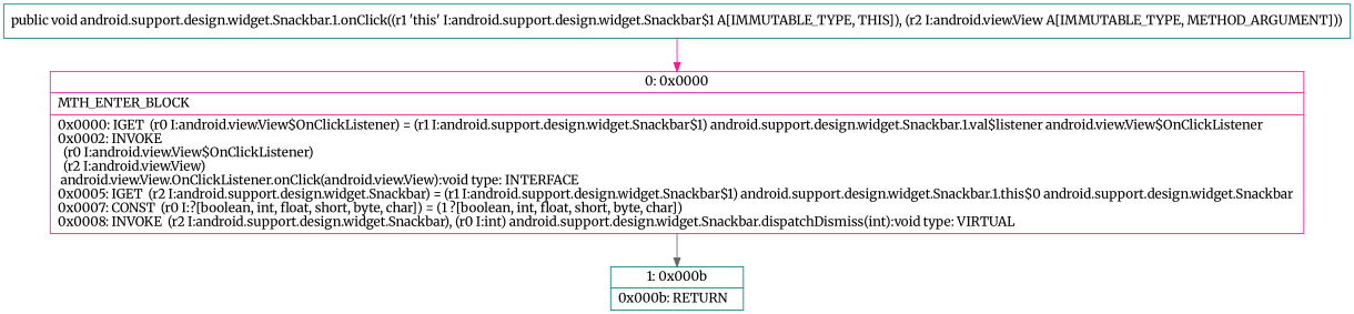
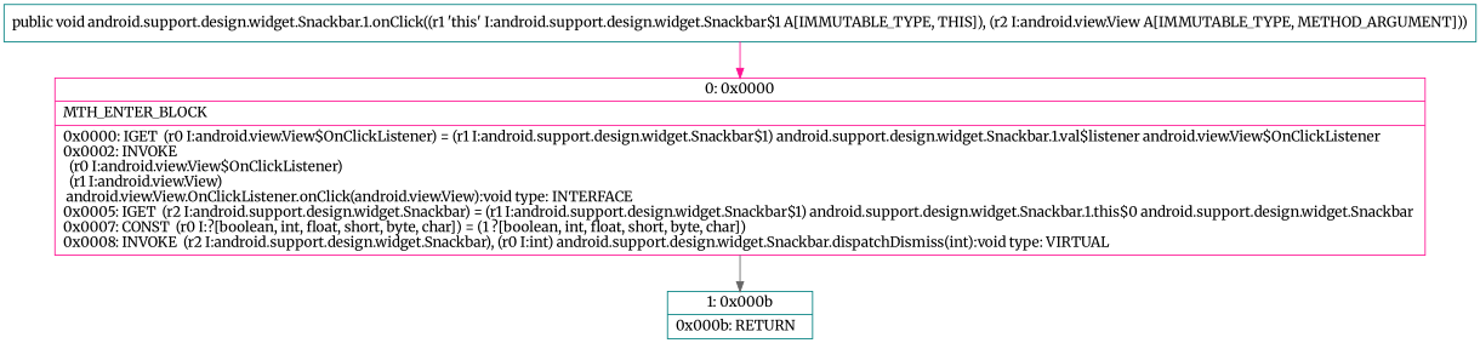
  digraph {
    fontname=Merriweather
    node [shape=record color=teal fontname=Merriweather]
    edge [fontname=Merriweather]
-   n1 [label="{0\:\ 0x0000|MTH_ENTER_BLOCK\l|0x0000: IGET  (r0 I:android.view.View$OnClickListener) = (r1 I:android.support.design.widget.Snackbar$1) android.support.design.widget.Snackbar.1.val$listener android.view.View$OnClickListener \l0x0002: INVOKE  \l  (r0 I:android.view.View$OnClickListener)\l  (r2 I:android.view.View)\l android.view.View.OnClickListener.onClick(android.view.View):void type: INTERFACE \l0x0005: IGET  (r2 I:android.support.design.widget.Snackbar) = (r1 I:android.support.design.widget.Snackbar$1) android.support.design.widget.Snackbar.1.this$0 android.support.design.widget.Snackbar \l0x0007: CONST  (r0 I:?[boolean, int, float, short, byte, char]) = (1 ?[boolean, int, float, short, byte, char]) \l0x0008: INVOKE  (r2 I:android.support.design.widget.Snackbar), (r0 I:int) android.support.design.widget.Snackbar.dispatchDismiss(int):void type: VIRTUAL \l}" color=deeppink]
+   n1 [label="{0\:\ 0x0000|MTH_ENTER_BLOCK\l|0x0000: IGET  (r0 I:android.view.View$OnClickListener) = (r1 I:android.support.design.widget.Snackbar$1) android.support.design.widget.Snackbar.1.val$listener android.view.View$OnClickListener \l0x0002: INVOKE  \l  (r0 I:android.view.View$OnClickListener)\l  (r1 I:android.view.View)\l android.view.View.OnClickListener.onClick(android.view.View):void type: INTERFACE \l0x0005: IGET  (r2 I:android.support.design.widget.Snackbar) = (r1 I:android.support.design.widget.Snackbar$1) android.support.design.widget.Snackbar.1.this$0 android.support.design.widget.Snackbar \l0x0007: CONST  (r0 I:?[boolean, int, float, short, byte, char]) = (1 ?[boolean, int, float, short, byte, char]) \l0x0008: INVOKE  (r2 I:android.support.design.widget.Snackbar), (r0 I:int) android.support.design.widget.Snackbar.dispatchDismiss(int):void type: VIRTUAL \l}" color=deeppink]
    n2 [label="{1\:\ 0x000b|0x000b: RETURN   \l}"]
    n3 [label="{public void android.support.design.widget.Snackbar.1.onClick((r1 'this' I:android.support.design.widget.Snackbar$1 A[IMMUTABLE_TYPE, THIS]), (r2 I:android.view.View A[IMMUTABLE_TYPE, METHOD_ARGUMENT])) }"]
    n1 -> n2 [color=gray40]
    n3 -> n1 [color=deeppink]
  }
